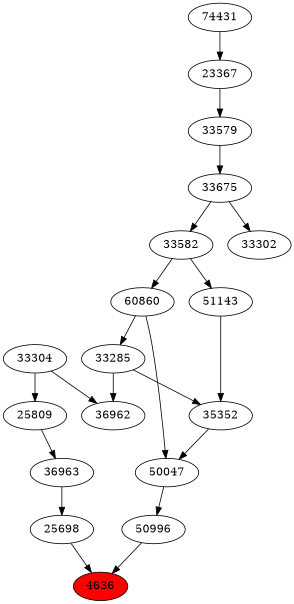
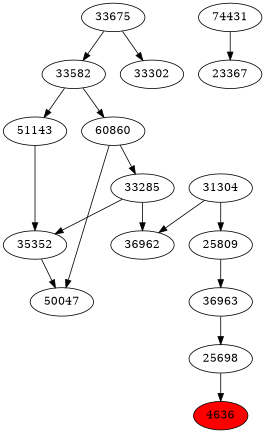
  strict digraph {
    n1 [fillcolor=red label=4636 style=filled]
    n2 [label=25698]
-   n3 [label=50996]
    n4 [label=36963]
    n5 [label=50047]
    n6 [label=36962]
    n7 [label=25809]
    n8 [label=35352]
    n9 [label=60860]
    n10 [label=33285]
-   n11 [label=33304]
+   n11 [label=31304]
    n12 [label=51143]
    n13 [label=33582]
    n14 [label=33675]
    n15 [label=33302]
-   n16 [label=33579]
    n17 [label=23367]
    n18 [label=74431]
    n2 -> n1
-   n3 -> n1
    n4 -> n2
-   n5 -> n3
    n7 -> n4
    n8 -> n5
    n9 -> n5
    n9 -> n10
    n10 -> n6
    n10 -> n8
    n11 -> n6
    n11 -> n7
    n12 -> n8
    n13 -> n9
    n13 -> n12
    n14 -> n13
    n14 -> n15
-   n16 -> n14
-   n17 -> n16
    n18 -> n17
  }
